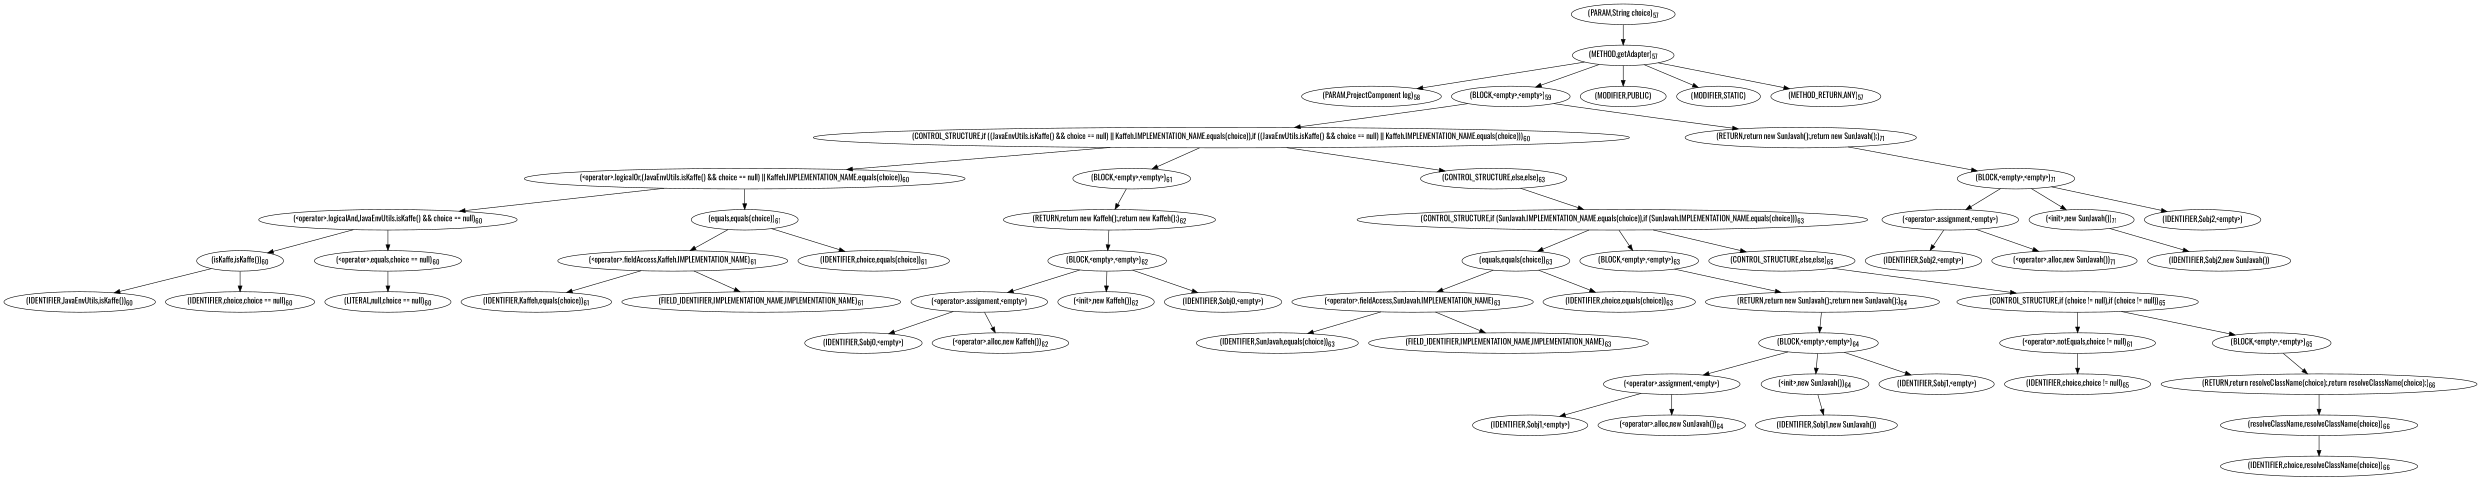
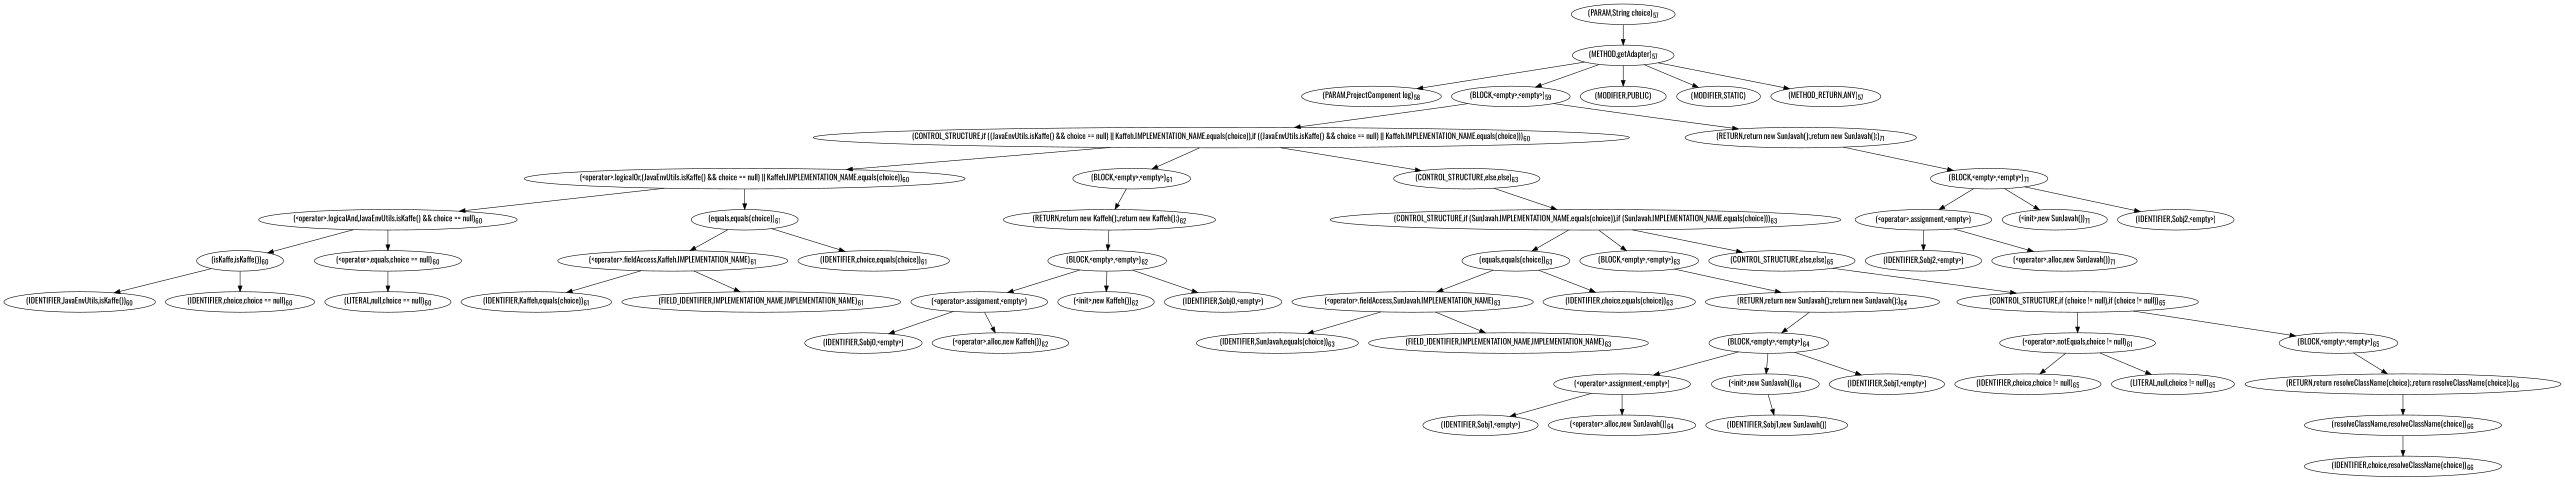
  digraph {
    fontname=Oswald
    node [fontname=Oswald]
    edge [fontname=Oswald]
    n1 [label=<(METHOD,getAdapter)<SUB>57</SUB>>]
    n2 [label=<(PARAM,ProjectComponent log)<SUB>58</SUB>>]
    n3 [label=<(BLOCK,&lt;empty&gt;,&lt;empty&gt;)<SUB>59</SUB>>]
    n4 [label=<(MODIFIER,PUBLIC)>]
    n5 [label=<(MODIFIER,STATIC)>]
    n6 [label=<(METHOD_RETURN,ANY)<SUB>57</SUB>>]
    n7 [label=<(PARAM,String choice)<SUB>57</SUB>>]
    n8 [label=<(CONTROL_STRUCTURE,if ((JavaEnvUtils.isKaffe() &amp;&amp; choice == null) || Kaffeh.IMPLEMENTATION_NAME.equals(choice)),if ((JavaEnvUtils.isKaffe() &amp;&amp; choice == null) || Kaffeh.IMPLEMENTATION_NAME.equals(choice)))<SUB>60</SUB>>]
    n9 [label=<(RETURN,return new SunJavah();,return new SunJavah();)<SUB>71</SUB>>]
    n10 [label=<(&lt;operator&gt;.logicalOr,(JavaEnvUtils.isKaffe() &amp;&amp; choice == null) || Kaffeh.IMPLEMENTATION_NAME.equals(choice))<SUB>60</SUB>>]
    n11 [label=<(BLOCK,&lt;empty&gt;,&lt;empty&gt;)<SUB>61</SUB>>]
    n12 [label=<(CONTROL_STRUCTURE,else,else)<SUB>63</SUB>>]
    n13 [label=<(BLOCK,&lt;empty&gt;,&lt;empty&gt;)<SUB>71</SUB>>]
    n14 [label=<(&lt;operator&gt;.logicalAnd,JavaEnvUtils.isKaffe() &amp;&amp; choice == null)<SUB>60</SUB>>]
    n15 [label=<(equals,equals(choice))<SUB>61</SUB>>]
    n16 [label=<(RETURN,return new Kaffeh();,return new Kaffeh();)<SUB>62</SUB>>]
    n17 [label=<(CONTROL_STRUCTURE,if (SunJavah.IMPLEMENTATION_NAME.equals(choice)),if (SunJavah.IMPLEMENTATION_NAME.equals(choice)))<SUB>63</SUB>>]
    n18 [label=<(isKaffe,isKaffe())<SUB>60</SUB>>]
    n19 [label=<(&lt;operator&gt;.equals,choice == null)<SUB>60</SUB>>]
    n20 [label=<(&lt;operator&gt;.fieldAccess,Kaffeh.IMPLEMENTATION_NAME)<SUB>61</SUB>>]
    n21 [label=<(IDENTIFIER,choice,equals(choice))<SUB>61</SUB>>]
    n22 [label=<(IDENTIFIER,JavaEnvUtils,isKaffe())<SUB>60</SUB>>]
    n23 [label=<(IDENTIFIER,choice,choice == null)<SUB>60</SUB>>]
    n24 [label=<(LITERAL,null,choice == null)<SUB>60</SUB>>]
    n25 [label=<(IDENTIFIER,Kaffeh,equals(choice))<SUB>61</SUB>>]
    n26 [label=<(FIELD_IDENTIFIER,IMPLEMENTATION_NAME,IMPLEMENTATION_NAME)<SUB>61</SUB>>]
    n27 [label=<(BLOCK,&lt;empty&gt;,&lt;empty&gt;)<SUB>62</SUB>>]
    n28 [label=<(&lt;operator&gt;.assignment,&lt;empty&gt;)>]
    n29 [label=<(&lt;init&gt;,new Kaffeh())<SUB>62</SUB>>]
    n30 [label=<(IDENTIFIER,$obj0,&lt;empty&gt;)>]
    n31 [label=<(IDENTIFIER,$obj0,&lt;empty&gt;)>]
    n32 [label=<(&lt;operator&gt;.alloc,new Kaffeh())<SUB>62</SUB>>]
    n33 [label=<(equals,equals(choice))<SUB>63</SUB>>]
    n34 [label=<(BLOCK,&lt;empty&gt;,&lt;empty&gt;)<SUB>63</SUB>>]
    n35 [label=<(CONTROL_STRUCTURE,else,else)<SUB>65</SUB>>]
    n36 [label=<(&lt;operator&gt;.fieldAccess,SunJavah.IMPLEMENTATION_NAME)<SUB>63</SUB>>]
    n37 [label=<(IDENTIFIER,choice,equals(choice))<SUB>63</SUB>>]
    n38 [label=<(RETURN,return new SunJavah();,return new SunJavah();)<SUB>64</SUB>>]
    n39 [label=<(CONTROL_STRUCTURE,if (choice != null),if (choice != null))<SUB>65</SUB>>]
    n40 [label=<(IDENTIFIER,SunJavah,equals(choice))<SUB>63</SUB>>]
    n41 [label=<(FIELD_IDENTIFIER,IMPLEMENTATION_NAME,IMPLEMENTATION_NAME)<SUB>63</SUB>>]
    n42 [label=<(BLOCK,&lt;empty&gt;,&lt;empty&gt;)<SUB>64</SUB>>]
    n43 [label=<(&lt;operator&gt;.assignment,&lt;empty&gt;)>]
    n44 [label=<(&lt;init&gt;,new SunJavah())<SUB>64</SUB>>]
    n45 [label=<(IDENTIFIER,$obj1,&lt;empty&gt;)>]
    n46 [label=<(IDENTIFIER,$obj1,&lt;empty&gt;)>]
    n47 [label=<(&lt;operator&gt;.alloc,new SunJavah())<SUB>64</SUB>>]
    n48 [label=<(IDENTIFIER,$obj1,new SunJavah())>]
    n49 [label=<(&lt;operator&gt;.notEquals,choice != null)<SUB>61</SUB>>]
    n50 [label=<(BLOCK,&lt;empty&gt;,&lt;empty&gt;)<SUB>65</SUB>>]
    n51 [label=<(IDENTIFIER,choice,choice != null)<SUB>65</SUB>>]
+   n52 [label=<(LITERAL,null,choice != null)<SUB>65</SUB>>]
    n53 [label=<(RETURN,return resolveClassName(choice);,return resolveClassName(choice);)<SUB>66</SUB>>]
    n54 [label=<(resolveClassName,resolveClassName(choice))<SUB>66</SUB>>]
    n55 [label=<(IDENTIFIER,choice,resolveClassName(choice))<SUB>66</SUB>>]
    n56 [label=<(&lt;operator&gt;.assignment,&lt;empty&gt;)>]
    n57 [label=<(&lt;init&gt;,new SunJavah())<SUB>71</SUB>>]
    n58 [label=<(IDENTIFIER,$obj2,&lt;empty&gt;)>]
    n59 [label=<(IDENTIFIER,$obj2,&lt;empty&gt;)>]
    n60 [label=<(&lt;operator&gt;.alloc,new SunJavah())<SUB>71</SUB>>]
-   n61 [label=<(IDENTIFIER,$obj2,new SunJavah())>]
    n1 -> n2
    n1 -> n3
    n1 -> n4
    n1 -> n5
    n1 -> n6
    n3 -> n8
    n3 -> n9
    n7 -> n1
    n8 -> n10
    n8 -> n11
    n8 -> n12
    n9 -> n13
    n10 -> n14
    n10 -> n15
    n11 -> n16
    n12 -> n17
    n13 -> n56
    n13 -> n57
    n13 -> n58
    n14 -> n18
    n14 -> n19
    n15 -> n20
    n15 -> n21
    n16 -> n27
    n17 -> n33
    n17 -> n34
    n17 -> n35
    n18 -> n22
    n18 -> n23
    n19 -> n24
    n20 -> n25
    n20 -> n26
    n27 -> n28
    n27 -> n29
    n27 -> n30
    n28 -> n31
    n28 -> n32
    n33 -> n36
    n33 -> n37
    n34 -> n38
    n35 -> n39
    n36 -> n40
    n36 -> n41
    n38 -> n42
    n39 -> n49
    n39 -> n50
    n42 -> n43
    n42 -> n44
    n42 -> n45
    n43 -> n46
    n43 -> n47
    n44 -> n48
    n49 -> n51
+   n49 -> n52
    n50 -> n53
    n53 -> n54
    n54 -> n55
    n56 -> n59
    n56 -> n60
-   n57 -> n61
  }
